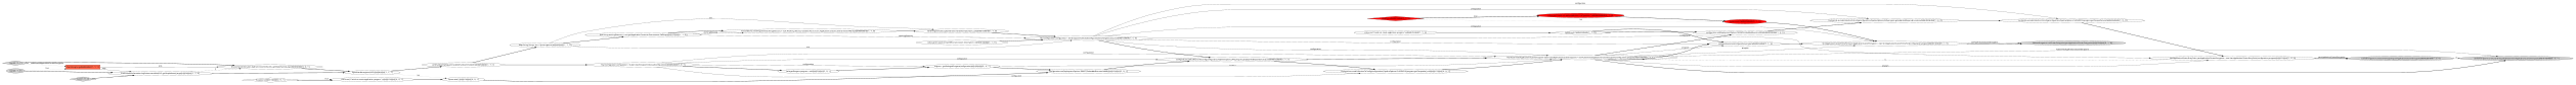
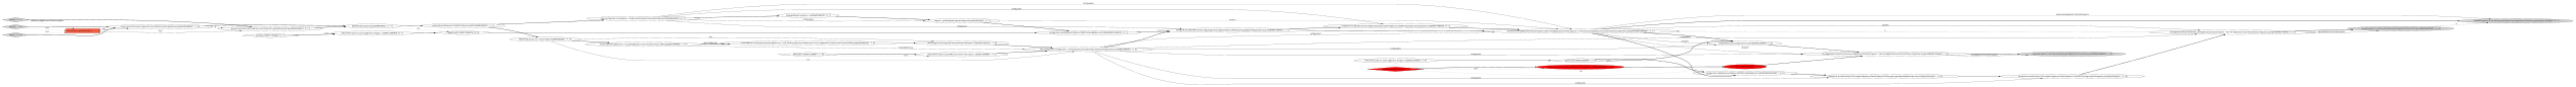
  digraph {
    fontname="Noto Sans"
    rankdir=LR
    node [fillcolor=white fontname="Noto Sans" shape=ellipse style=filled]
    edge [fontname="Noto Sans" style=bold]
    n1 [fillcolor=lightgray label="ClusterEntrypoint.runClusterEntrypoint(yarnApplicationClusterEntrypoint)@@@28@@@['1', '0', '0']"]
    n2 [fillcolor=lightgray label="ClusterEntrypoint.runClusterEntrypoint(kubernetesApplicationClusterEntrypoint)@@@19@@@['0', '0', '1']"]
    n3 [label="YarnApplicationClusterEntryPoint yarnApplicationClusterEntrypoint = new YarnApplicationClusterEntryPoint(configuration,program)@@@27@@@['1', '0', '0']"]
    n4 [label="final KubernetesApplicationClusterEntrypoint kubernetesApplicationClusterEntrypoint = new KubernetesApplicationClusterEntrypoint(configuration,program)@@@18@@@['1', '1', '1']"]
    n5 [label="YarnApplicationClusterEntryPoint yarnApplicationClusterEntrypoint = new YarnApplicationClusterEntryPoint(configuration,program)@@@31@@@['0', '1', '0']"]
    n6 [label="configureExecution(configuration,program)@@@25@@@['0', '1', '0']"]
    n7 [label="configuration.set(DeploymentOptions.TARGET,EmbeddedExecutor.NAME)@@@24@@@['1', '0', '0']"]
    n8 [label="SignalHandler.register(LOG)@@@4@@@['1', '1', '1']"]
    n9 [label="JvmShutdownSafeguard.installAsShutdownHook(LOG)@@@5@@@['1', '1', '1']"]
-   n10 [label="System.exit(1)@@@13@@@['0', '0', '1']"]
+   n10 [label="System.exit(1)@@@13@@@['0', '0', '1']" shape=diamond]
    n11 [label="final Configuration configuration = KubernetesEntrypointUtils.loadConfiguration()@@@6@@@['0', '0', '1']"]
    n12 [label="Map<String,String> env = System.getenv()@@@6@@@['1', '1', '0']"]
    n13 [label="PackagedProgram program = null@@@7@@@['0', '0', '1']"]
    n14 [label="program = getPackagedProgram(configuration)@@@9@@@['0', '0', '1']"]
    n15 [label="configuration.set(DeploymentOptions.TARGET,EmbeddedExecutor.NAME)@@@15@@@['0', '0', '1']"]
    n16 [fillcolor=lightgray label="ClusterEntrypoint.runClusterEntrypoint(yarnApplicationClusterEntrypoint)@@@32@@@['0', '1', '0']"]
    n17 [label="EnvironmentInformation.logEnvironmentInfo(LOG,.getSimpleName(),args)@@@3@@@['0', '0', '1']"]
    n18 [label="final String workingDirectory = env.get(ApplicationConstants.Environment.PWD.key())@@@7@@@['1', '1', '0']"]
    n19 [label="final Configuration configuration = YarnEntrypointUtils.loadConfiguration(workingDirectory,env)@@@15@@@['1', '1', '0']"]
    n20 [label="Preconditions.checkArgument(workingDirectory != null,\"Working directory variable (%s) not set\",ApplicationConstants.Environment.PWD.key())@@@8@@@['1', '1', '0']"]
    n21 [label="ConfigUtils.encodeCollectionToConfig(configuration,PipelineOptions.JARS,program.getJobJarAndDependencies(),null)@@@16@@@['1', '1', '1']"]
    n22 [label="ConfigUtils.encodeCollectionToConfig(configuration,PipelineOptions.JARS,program.getJobJarAndDependencies(),null)@@@25@@@['1', '0', '0']"]
    n23 [label="ConfigUtils.encodeCollectionToConfig(configuration,PipelineOptions.CLASSPATHS,program.getClasspaths(),null)@@@26@@@['1', '0', '0']"]
    n24 [label="YarnEntrypointUtils.logYarnEnvironmentInformation(env,LOG)@@@10@@@['1', '1', '0']"]
    n25 [label="LOG.error(\"Could not create application program.\",e)@@@12@@@['0', '0', '1']"]
-   n26 [fillcolor=lightgray label="main['0', '1', '0']"]
+   n26 [fillcolor=lightgray label="main['0', '1', '0']" shape=diamond]
    n27 [label="EnvironmentInformation.logEnvironmentInfo(LOG,.getSimpleName(),args)@@@3@@@['1', '1', '0']"]
    n28 [fillcolor=tomato label="final String(( args@@@2@@@['1', '1', '1']" shape=box]
    n29 [label="ConfigUtils.encodeCollectionToConfig(configuration,PipelineOptions.CLASSPATHS,program.getClasspaths(),null)@@@17@@@['0', '0', '1']"]
    n30 [label="System.exit(1)@@@22@@@['1', '1', '0']" shape=diamond]
    n31 [fillcolor=red label="LOG.error(\"Could not apply application configuration.\",e)@@@28@@@['0', '1', '0']"]
    n32 [fillcolor=red label="System.exit(1)@@@29@@@['0', '1', '0']"]
    n33 [fillcolor=red label="Exception e@@@27@@@['0', '1', '0']" shape=diamond]
    n34 [label="LOG.warn(\"Could not log YARN environment information.\",e)@@@13@@@['1', '1', '0']"]
    n35 [label="LOG.error(\"Could not create application program.\",e)@@@21@@@['1', '1', '0']"]
    n36 [fillcolor=lightgray label="main['1', '0', '0']" shape=diamond]
+   n37 [label="IOException e@@@12@@@['1', '1', '0']" shape=diamond]
    n38 [fillcolor=lightgray label="main['0', '0', '1']" shape=diamond]
    n39 [label="Exception e@@@11@@@['0', '0', '1']" shape=diamond]
    n1 -> n2 [label=0 style=dashed]
    n3 -> n1
    n3 -> n1 [label=yarnApplicationClusterEntrypoint style=solid]
    n3 -> n4 [label=0 style=dashed]
    n4 -> n2
    n4 -> n2 [label=kubernetesApplicationClusterEntrypoint style=solid]
    n4 -> n3 [label=program style=solid]
    n4 -> n5 [label=program style=solid]
    n4 -> n6 [label=program style=solid]
    n4 -> n6
    n4 -> n7
    n5 -> n16 [label=yarnApplicationClusterEntrypoint style=solid]
    n5 -> n16
    n6 -> n5
    n7 -> n22
    n8 -> n9
    n8 -> n10 [label=true style=dotted]
    n9 -> n11
    n9 -> n12
    n10 -> n15
    n11 -> n4 [label=configuration style=solid]
    n11 -> n13
    n11 -> n14 [label=configuration style=solid]
    n11 -> n21 [label=configuration style=solid]
    n11 -> n29 [label=configuration style=solid]
    n12 -> n18
    n12 -> n19 [label=env style=solid]
    n12 -> n24 [label=env style=solid]
    n13 -> n14
    n14 -> n4 [label=program style=solid]
    n14 -> n15
    n15 -> n21
    n17 -> n8
    n18 -> n19 [label=workingDirectory style=solid]
    n18 -> n20 [label=workingDirectory style=solid]
    n18 -> n20
    n19 -> n3 [label=configuration style=solid]
    n19 -> n4 [label=configuration style=solid]
    n19 -> n5 [label=configuration style=solid]
    n19 -> n6 [label=configuration style=solid]
    n19 -> n21
    n19 -> n22 [label=configuration style=solid]
    n19 -> n23 [label=configuration style=solid]
    n20 -> n24
    n21 -> n4
    n21 -> n29
    n22 -> n23
    n23 -> n3
    n24 -> n19
    n25 -> n10
    n26 -> n27
    n26 -> n28 [label=true style=dotted]
    n27 -> n8
    n27 -> n17 [label=0 style=dashed]
    n28 -> n17 [label=args style=solid]
    n28 -> n27 [label=args style=solid]
    n29 -> n4
    n30 -> n6
    n30 -> n7
    n31 -> n32
    n32 -> n5
    n33 -> n31
    n33 -> n31 [label=true style=dotted]
    n33 -> n32 [label=true style=dotted]
    n34 -> n19
    n35 -> n30
    n36 -> n27
+   n36 -> n28 [label=true style=dotted]
+   n37 -> n34 [label=true style=dotted]
+   n37 -> n34
    n38 -> n17
    n38 -> n28 [label=kubernetesApplicationClusterEntrypoint style=dotted]
    n39 -> n25 [label=true style=dotted]
    n39 -> n25
  }
